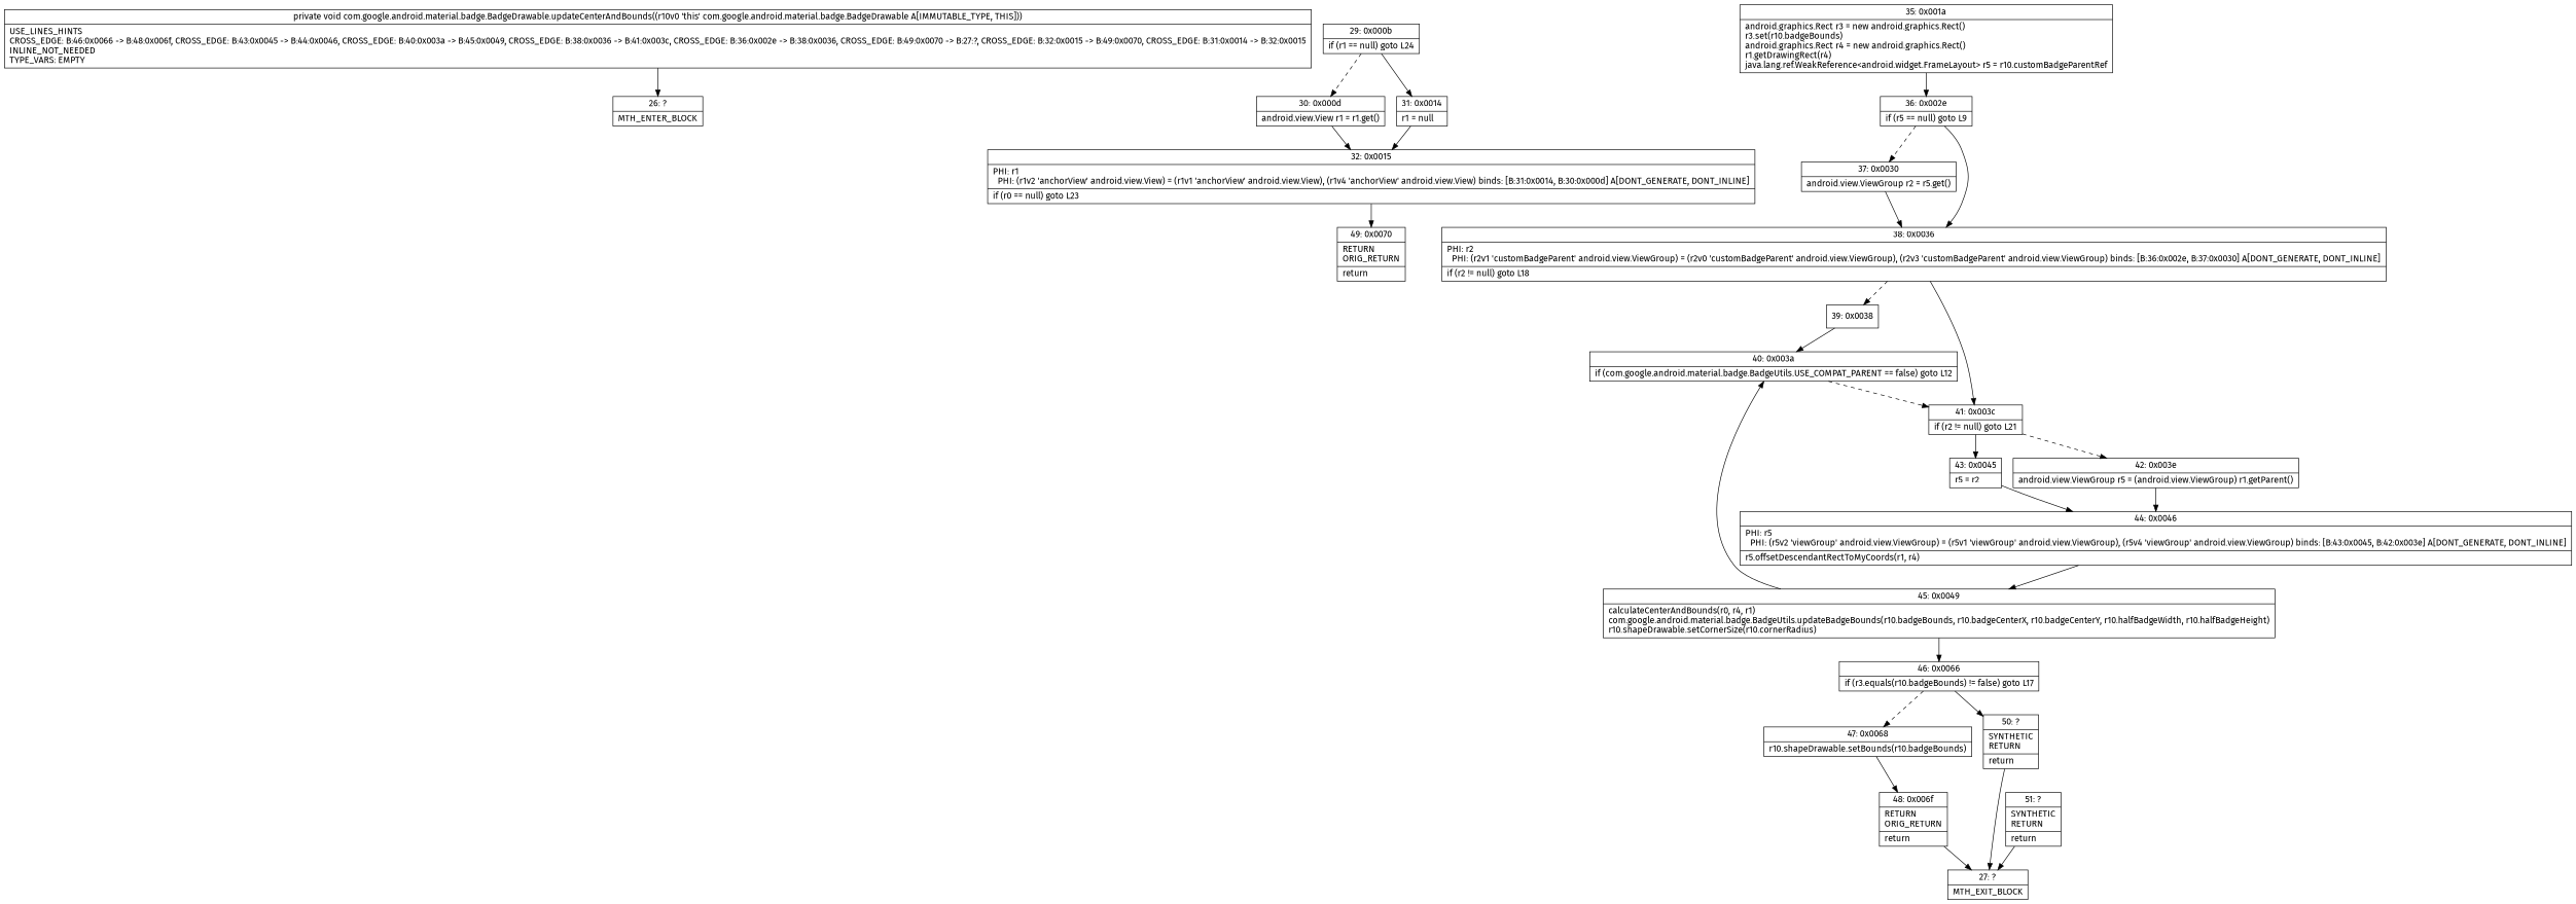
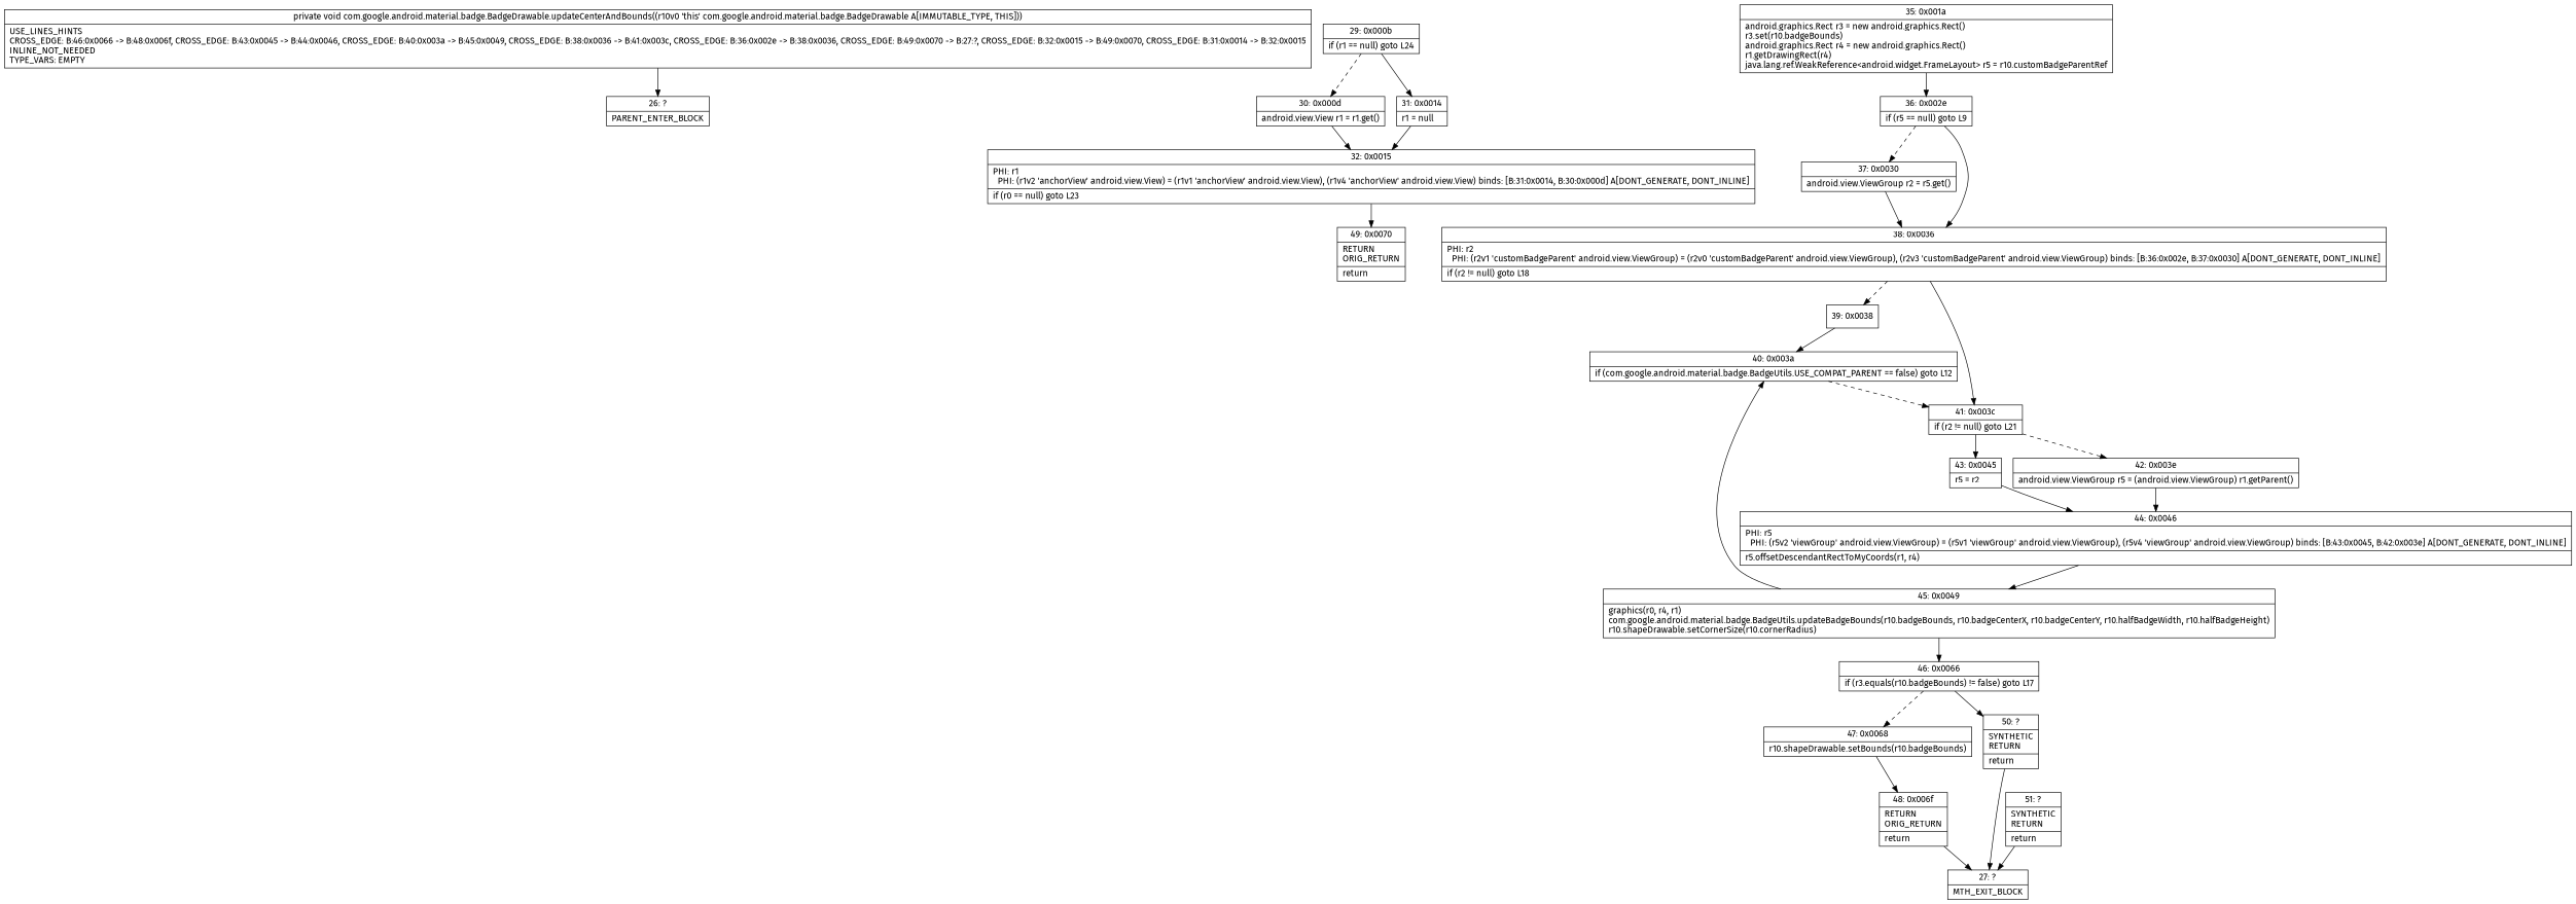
  digraph {
    fontname="Fira Sans"
    node [fontname="Fira Sans" shape=record]
    edge [fontname="Fira Sans"]
-   n1 [label="{26\:\ ?|MTH_ENTER_BLOCK\l}"]
+   n1 [label="{26\:\ ?|PARENT_ENTER_BLOCK\l}"]
    n2 [label="{29\:\ 0x000b|if (r1 == null) goto L24\l}"]
    n3 [label="{30\:\ 0x000d|android.view.View r1 = r1.get()\l}"]
    n4 [label="{31\:\ 0x0014|r1 = null\l}"]
    n5 [label="{32\:\ 0x0015|PHI: r1 \l  PHI: (r1v2 'anchorView' android.view.View) = (r1v1 'anchorView' android.view.View), (r1v4 'anchorView' android.view.View) binds: [B:31:0x0014, B:30:0x000d] A[DONT_GENERATE, DONT_INLINE]\l|if (r0 == null) goto L23\l}"]
    n6 [label="{49\:\ 0x0070|RETURN\lORIG_RETURN\l|return\l}"]
    n7 [label="{35\:\ 0x001a|android.graphics.Rect r3 = new android.graphics.Rect()\lr3.set(r10.badgeBounds)\landroid.graphics.Rect r4 = new android.graphics.Rect()\lr1.getDrawingRect(r4)\ljava.lang.ref.WeakReference\<android.widget.FrameLayout\> r5 = r10.customBadgeParentRef\l}"]
    n8 [label="{36\:\ 0x002e|if (r5 == null) goto L9\l}"]
    n9 [label="{51\:\ ?|SYNTHETIC\lRETURN\l|return\l}"]
    n10 [label="{27\:\ ?|MTH_EXIT_BLOCK\l}"]
    n11 [label="{37\:\ 0x0030|android.view.ViewGroup r2 = r5.get()\l}"]
    n12 [label="{38\:\ 0x0036|PHI: r2 \l  PHI: (r2v1 'customBadgeParent' android.view.ViewGroup) = (r2v0 'customBadgeParent' android.view.ViewGroup), (r2v3 'customBadgeParent' android.view.ViewGroup) binds: [B:36:0x002e, B:37:0x0030] A[DONT_GENERATE, DONT_INLINE]\l|if (r2 != null) goto L18\l}"]
    n13 [label="{39\:\ 0x0038}"]
    n14 [label="{41\:\ 0x003c|if (r2 != null) goto L21\l}"]
    n15 [label="{40\:\ 0x003a|if (com.google.android.material.badge.BadgeUtils.USE_COMPAT_PARENT == false) goto L12\l}"]
    n16 [label="{42\:\ 0x003e|android.view.ViewGroup r5 = (android.view.ViewGroup) r1.getParent()\l}"]
    n17 [label="{43\:\ 0x0045|r5 = r2\l}"]
-   n18 [label="{45\:\ 0x0049|calculateCenterAndBounds(r0, r4, r1)\lcom.google.android.material.badge.BadgeUtils.updateBadgeBounds(r10.badgeBounds, r10.badgeCenterX, r10.badgeCenterY, r10.halfBadgeWidth, r10.halfBadgeHeight)\lr10.shapeDrawable.setCornerSize(r10.cornerRadius)\l}"]
+   n18 [label="{45\:\ 0x0049|graphics(r0, r4, r1)\lcom.google.android.material.badge.BadgeUtils.updateBadgeBounds(r10.badgeBounds, r10.badgeCenterX, r10.badgeCenterY, r10.halfBadgeWidth, r10.halfBadgeHeight)\lr10.shapeDrawable.setCornerSize(r10.cornerRadius)\l}"]
    n19 [label="{46\:\ 0x0066|if (r3.equals(r10.badgeBounds) != false) goto L17\l}"]
    n20 [label="{47\:\ 0x0068|r10.shapeDrawable.setBounds(r10.badgeBounds)\l}"]
    n21 [label="{50\:\ ?|SYNTHETIC\lRETURN\l|return\l}"]
    n22 [label="{48\:\ 0x006f|RETURN\lORIG_RETURN\l|return\l}"]
    n23 [label="{44\:\ 0x0046|PHI: r5 \l  PHI: (r5v2 'viewGroup' android.view.ViewGroup) = (r5v1 'viewGroup' android.view.ViewGroup), (r5v4 'viewGroup' android.view.ViewGroup) binds: [B:43:0x0045, B:42:0x003e] A[DONT_GENERATE, DONT_INLINE]\l|r5.offsetDescendantRectToMyCoords(r1, r4)\l}"]
    n24 [label="{private void com.google.android.material.badge.BadgeDrawable.updateCenterAndBounds((r10v0 'this' com.google.android.material.badge.BadgeDrawable A[IMMUTABLE_TYPE, THIS]))  | USE_LINES_HINTS\lCROSS_EDGE: B:46:0x0066 \-\> B:48:0x006f, CROSS_EDGE: B:43:0x0045 \-\> B:44:0x0046, CROSS_EDGE: B:40:0x003a \-\> B:45:0x0049, CROSS_EDGE: B:38:0x0036 \-\> B:41:0x003c, CROSS_EDGE: B:36:0x002e \-\> B:38:0x0036, CROSS_EDGE: B:49:0x0070 \-\> B:27:?, CROSS_EDGE: B:32:0x0015 \-\> B:49:0x0070, CROSS_EDGE: B:31:0x0014 \-\> B:32:0x0015\lINLINE_NOT_NEEDED\lTYPE_VARS: EMPTY\l}"]
    n2 -> n3 [style=dashed]
    n2 -> n4
    n3 -> n5
    n4 -> n5
    n5 -> n6
    n7 -> n8
    n8 -> n11 [style=dashed]
    n8 -> n12
    n9 -> n10
    n11 -> n12
    n12 -> n13 [style=dashed]
    n12 -> n14
    n13 -> n15
    n14 -> n16 [style=dashed]
    n14 -> n17
    n15 -> n14 [style=dashed]
    n16 -> n23
    n17 -> n23
    n18 -> n15
    n18 -> n19
    n19 -> n20 [style=dashed]
    n19 -> n21
    n20 -> n22
    n21 -> n10
    n22 -> n10
    n23 -> n18
    n24 -> n1
  }
